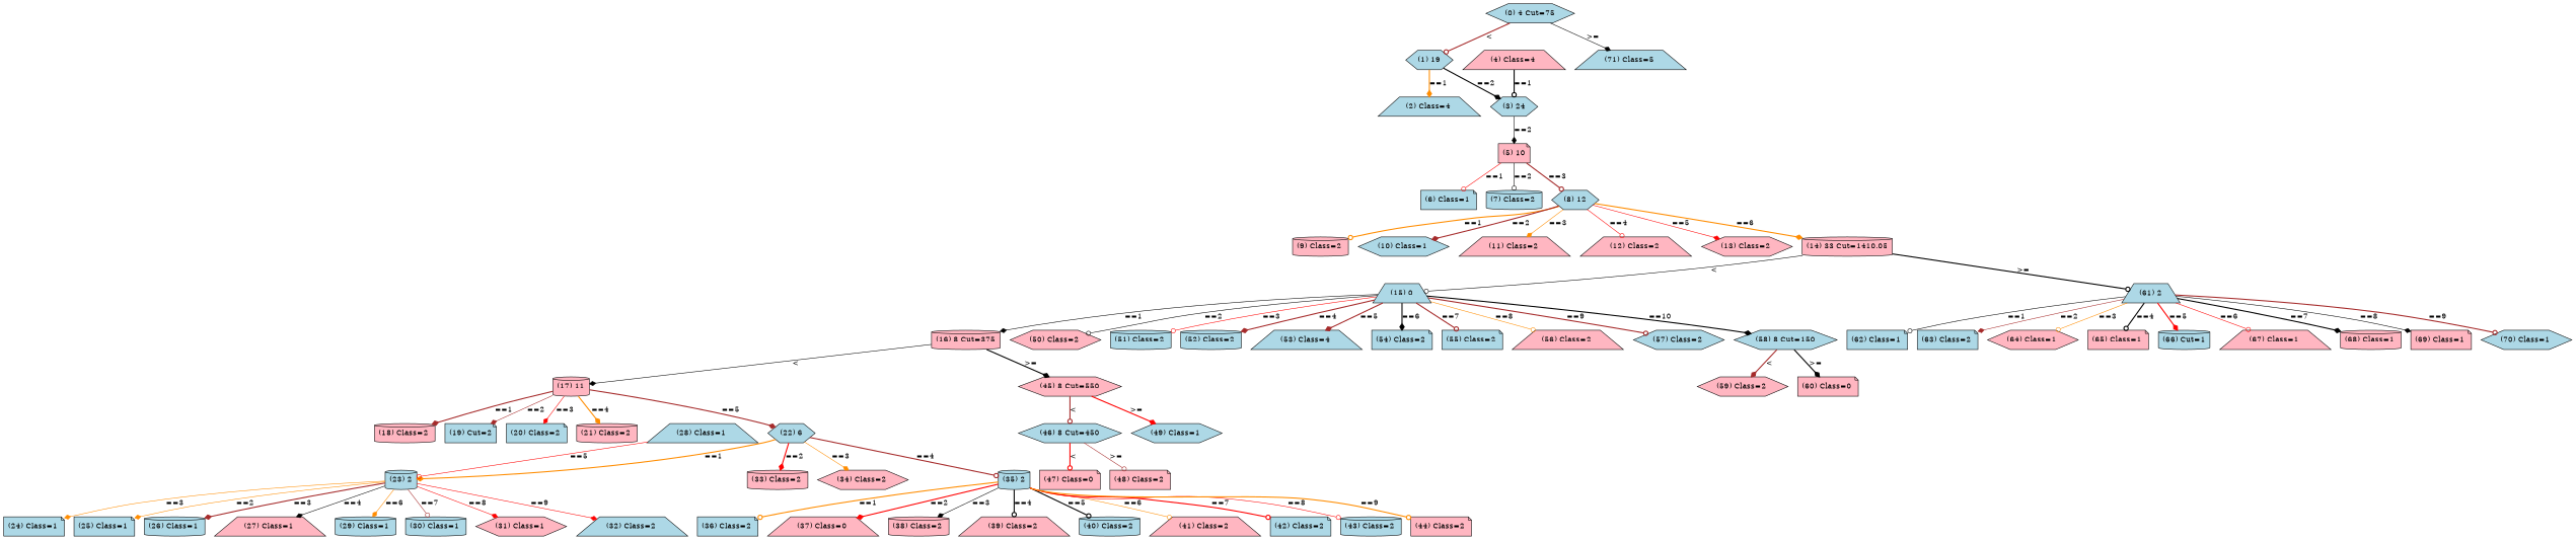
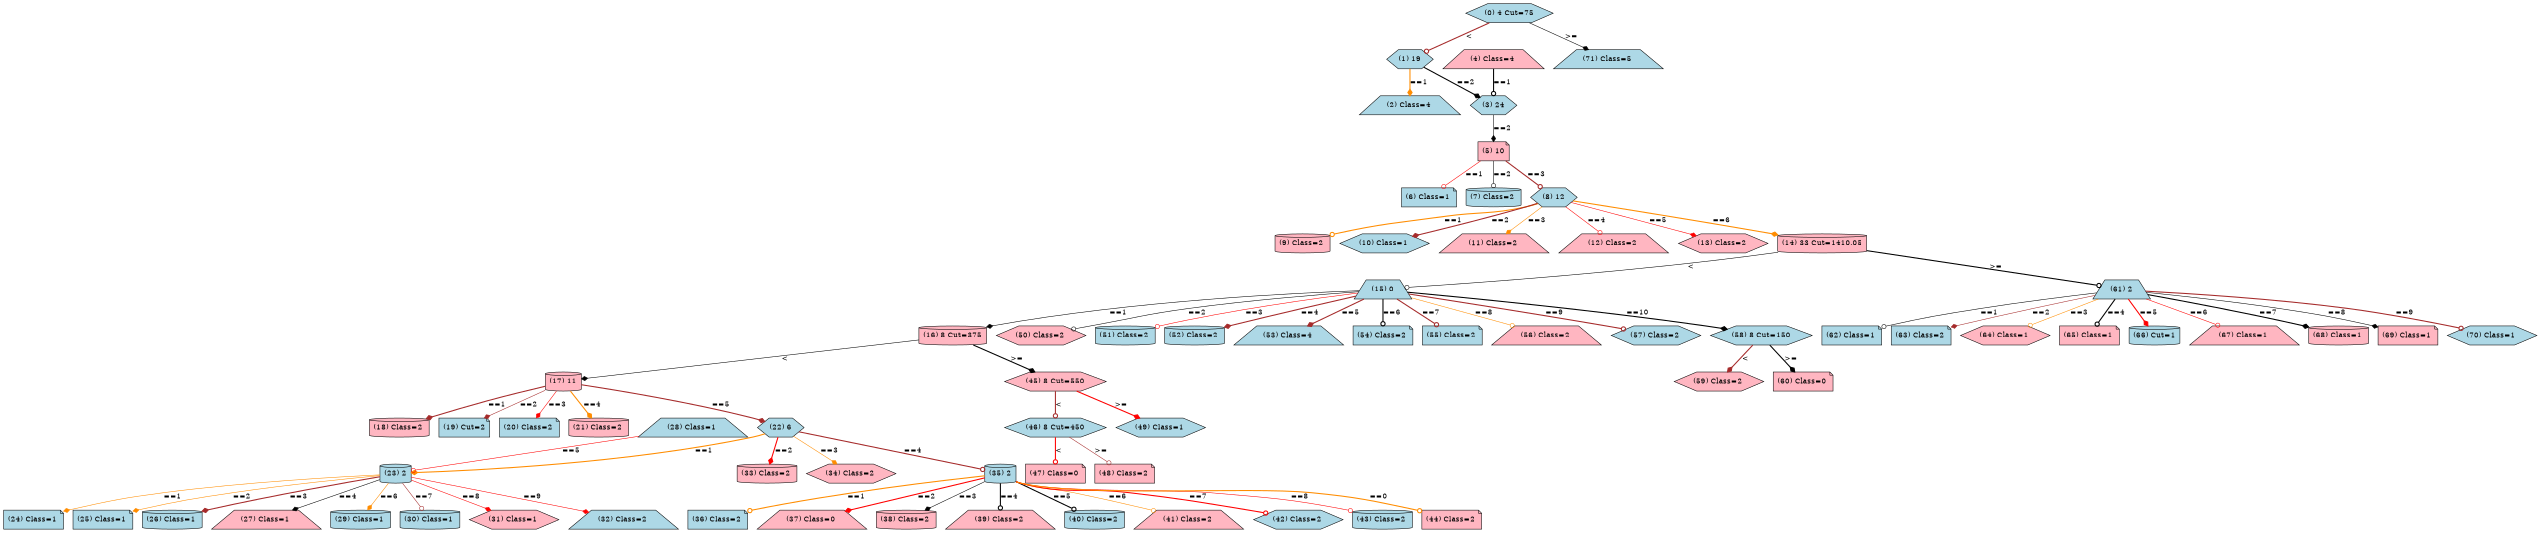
  digraph {
    node [fillcolor=lightblue shape=cylinder style=filled]
    edge [arrowhead=diamond color=black style=bold]
    "(0) 4 Cut=75" [shape=hexagon]
    "(1) 19" [shape=hexagon]
    "(71) Class=5 " [shape=trapezium]
    "(2) Class=4 " [shape=trapezium]
    "(3) 24" [shape=hexagon]
    "(5) 10" [fillcolor=lightpink shape=note]
    "(4) Class=4 " [fillcolor=lightpink shape=trapezium]
    "(6) Class=1 " [shape=note]
    "(7) Class=2 "
    "(8) 12" [shape=hexagon]
    "(9) Class=2 " [fillcolor=lightpink]
    "(10) Class=1 " [shape=hexagon]
    "(11) Class=2 " [fillcolor=lightpink shape=trapezium]
    "(12) Class=2 " [fillcolor=lightpink shape=trapezium]
    "(13) Class=2 " [fillcolor=lightpink shape=hexagon]
    "(14) 33 Cut=1410.05" [fillcolor=lightpink]
    "(15) 0" [shape=trapezium]
    "(61) 2" [shape=trapezium]
    "(16) 8 Cut=375" [fillcolor=lightpink]
    "(50) Class=2 " [fillcolor=lightpink shape=hexagon]
    "(51) Class=2 "
    "(52) Class=2 "
    "(53) Class=4 " [shape=trapezium]
    "(54) Class=2 " [shape=note]
    "(55) Class=2 " [shape=note]
    "(56) Class=2 " [fillcolor=lightpink shape=trapezium]
    "(57) Class=2 " [shape=hexagon]
    "(58) 8 Cut=150" [shape=hexagon]
    "(62) Class=1 " [shape=note]
    "(63) Class=2 " [shape=note]
    "(64) Class=1 " [fillcolor=lightpink shape=hexagon]
    "(65) Class=1 " [fillcolor=lightpink shape=note]
    n33 [label="(66) Cut=1"]
    "(67) Class=1 " [fillcolor=lightpink shape=trapezium]
    "(68) Class=1 " [fillcolor=lightpink]
    "(69) Class=1 " [fillcolor=lightpink shape=note]
    "(70) Class=1 " [shape=hexagon]
    "(17) 11" [fillcolor=lightpink]
    "(45) 8 Cut=550" [fillcolor=lightpink shape=hexagon]
    "(59) Class=2 " [fillcolor=lightpink shape=hexagon]
    "(60) Class=0 " [fillcolor=lightpink shape=note]
    "(18) Class=2 " [fillcolor=lightpink]
    n43 [label="(19) Cut=2" shape=note]
    "(20) Class=2 " [shape=note]
    "(21) Class=2 " [fillcolor=lightpink]
    "(22) 6" [shape=hexagon]
    "(46) 8 Cut=450" [shape=hexagon]
    "(49) Class=1 " [shape=hexagon]
    "(23) 2"
    "(33) Class=2 " [fillcolor=lightpink]
    "(34) Class=2 " [fillcolor=lightpink shape=hexagon]
    "(35) 2"
    "(47) Class=0 " [fillcolor=lightpink shape=note]
    "(48) Class=2 " [fillcolor=lightpink shape=note]
    "(24) Class=1 " [shape=note]
    "(25) Class=1 " [shape=note]
    "(26) Class=1 "
    "(27) Class=1 " [fillcolor=lightpink shape=trapezium]
    "(29) Class=1 "
    "(30) Class=1 "
    "(31) Class=1 " [fillcolor=lightpink shape=hexagon]
    "(32) Class=2 " [shape=trapezium]
    "(36) Class=2 " [shape=note]
    "(37) Class=0 " [fillcolor=lightpink shape=trapezium]
    "(38) Class=2 " [fillcolor=lightpink]
    "(39) Class=2 " [fillcolor=lightpink shape=trapezium]
    "(40) Class=2 "
    "(41) Class=2 " [fillcolor=lightpink shape=trapezium]
-   "(42) Class=2 " [shape=note]
+   "(42) Class=2 " [shape=hexagon]
    "(43) Class=2 "
    "(44) Class=2 " [fillcolor=lightpink shape=note]
    "(28) Class=1 " [shape=trapezium]
    "(0) 4 Cut=75" -> "(1) 19" [arrowhead=odot color=brown label="<"]
    "(0) 4 Cut=75" -> "(71) Class=5 " [label=">=" style=solid]
    "(1) 19" -> "(2) Class=4 " [color=darkorange label="==1"]
    "(1) 19" -> "(3) 24" [label="==2"]
    "(3) 24" -> "(5) 10" [label="==2" style=solid]
    "(5) 10" -> "(6) Class=1 " [arrowhead=odot color=red label="==1" style=solid]
    "(5) 10" -> "(7) Class=2 " [arrowhead=odot label="==2" style=solid]
    "(5) 10" -> "(8) 12" [arrowhead=odot color=brown label="==3"]
    "(4) Class=4 " -> "(3) 24" [arrowhead=odot label="==1"]
    "(8) 12" -> "(9) Class=2 " [arrowhead=odot color=darkorange label="==1"]
    "(8) 12" -> "(10) Class=1 " [color=brown label="==2"]
    "(8) 12" -> "(11) Class=2 " [color=darkorange label="==3" style=solid]
    "(8) 12" -> "(12) Class=2 " [arrowhead=odot color=red label="==4" style=solid]
    "(8) 12" -> "(13) Class=2 " [color=red label="==5" style=solid]
    "(8) 12" -> "(14) 33 Cut=1410.05" [color=darkorange label="==6"]
    "(14) 33 Cut=1410.05" -> "(15) 0" [arrowhead=odot label="<" style=solid]
    "(14) 33 Cut=1410.05" -> "(61) 2" [arrowhead=odot label=">="]
    "(15) 0" -> "(16) 8 Cut=375" [label="==1" style=solid]
    "(15) 0" -> "(50) Class=2 " [arrowhead=odot label="==2" style=solid]
    "(15) 0" -> "(51) Class=2 " [arrowhead=odot color=red label="==3" style=solid]
    "(15) 0" -> "(52) Class=2 " [color=brown label="==4"]
    "(15) 0" -> "(53) Class=4 " [color=brown label="==5"]
-   "(15) 0" -> "(54) Class=2 " [label="==6"]
+   "(15) 0" -> "(54) Class=2 " [arrowhead=odot label="==6"]
    "(15) 0" -> "(55) Class=2 " [arrowhead=odot color=brown label="==7"]
    "(15) 0" -> "(56) Class=2 " [arrowhead=odot color=darkorange label="==8" style=solid]
    "(15) 0" -> "(57) Class=2 " [arrowhead=odot color=brown label="==9"]
    "(15) 0" -> "(58) 8 Cut=150" [label="==10"]
    "(61) 2" -> "(62) Class=1 " [arrowhead=odot label="==1" style=solid]
    "(61) 2" -> "(63) Class=2 " [color=brown label="==2" style=solid]
    "(61) 2" -> "(64) Class=1 " [arrowhead=odot color=darkorange label="==3" style=solid]
    "(61) 2" -> "(65) Class=1 " [arrowhead=odot label="==4"]
    "(61) 2" -> n33 [color=red label="==5"]
    "(61) 2" -> "(67) Class=1 " [arrowhead=odot color=red label="==6" style=solid]
    "(61) 2" -> "(68) Class=1 " [label="==7"]
    "(61) 2" -> "(69) Class=1 " [label="==8" style=solid]
    "(61) 2" -> "(70) Class=1 " [arrowhead=odot color=brown label="==9"]
    "(16) 8 Cut=375" -> "(17) 11" [label="<" style=solid]
    "(16) 8 Cut=375" -> "(45) 8 Cut=550" [label=">="]
    "(58) 8 Cut=150" -> "(59) Class=2 " [color=brown label="<"]
    "(58) 8 Cut=150" -> "(60) Class=0 " [label=">="]
    "(17) 11" -> "(18) Class=2 " [color=brown label="==1"]
    "(17) 11" -> n43 [color=brown label="==2" style=solid]
    "(17) 11" -> "(20) Class=2 " [color=red label="==3" style=solid]
    "(17) 11" -> "(21) Class=2 " [color=darkorange label="==4"]
    "(17) 11" -> "(22) 6" [color=brown label="==5"]
    "(45) 8 Cut=550" -> "(46) 8 Cut=450" [arrowhead=odot color=brown label="<"]
    "(45) 8 Cut=550" -> "(49) Class=1 " [color=red label=">="]
    "(22) 6" -> "(23) 2" [color=darkorange label="==1"]
    "(22) 6" -> "(33) Class=2 " [color=red label="==2"]
    "(22) 6" -> "(34) Class=2 " [color=darkorange label="==3" style=solid]
    "(22) 6" -> "(35) 2" [arrowhead=odot color=brown label="==4"]
    "(46) 8 Cut=450" -> "(47) Class=0 " [arrowhead=odot color=red label="<"]
    "(46) 8 Cut=450" -> "(48) Class=2 " [arrowhead=odot color=brown label=">=" style=solid]
-   "(23) 2" -> "(24) Class=1 " [color=darkorange label="==3" style=solid]
+   "(23) 2" -> "(24) Class=1 " [color=darkorange label="==1" style=solid]
    "(23) 2" -> "(25) Class=1 " [color=darkorange label="==2" style=solid]
    "(23) 2" -> "(26) Class=1 " [color=brown label="==3"]
    "(23) 2" -> "(27) Class=1 " [label="==4" style=solid]
    "(23) 2" -> "(29) Class=1 " [color=darkorange label="==6" style=solid]
    "(23) 2" -> "(30) Class=1 " [arrowhead=odot color=brown label="==7" style=solid]
    "(23) 2" -> "(31) Class=1 " [color=red label="==8" style=solid]
    "(23) 2" -> "(32) Class=2 " [color=red label="==9" style=solid]
    "(35) 2" -> "(36) Class=2 " [arrowhead=odot color=darkorange label="==1"]
    "(35) 2" -> "(37) Class=0 " [color=red label="==2"]
    "(35) 2" -> "(38) Class=2 " [label="==3" style=solid]
    "(35) 2" -> "(39) Class=2 " [arrowhead=odot label="==4"]
    "(35) 2" -> "(40) Class=2 " [arrowhead=odot label="==5"]
    "(35) 2" -> "(41) Class=2 " [arrowhead=odot color=darkorange label="==6" style=solid]
    "(35) 2" -> "(42) Class=2 " [arrowhead=odot color=red label="==7"]
    "(35) 2" -> "(43) Class=2 " [arrowhead=odot color=red label="==8" style=solid]
-   "(35) 2" -> "(44) Class=2 " [arrowhead=odot color=darkorange label="==9"]
+   "(35) 2" -> "(44) Class=2 " [arrowhead=odot color=darkorange label="==0"]
    "(28) Class=1 " -> "(23) 2" [arrowhead=odot color=red label="==5" style=solid]
  }
